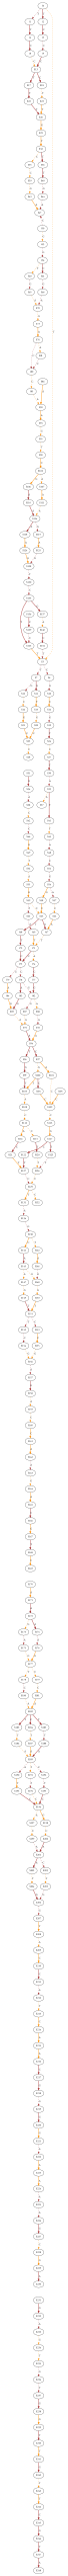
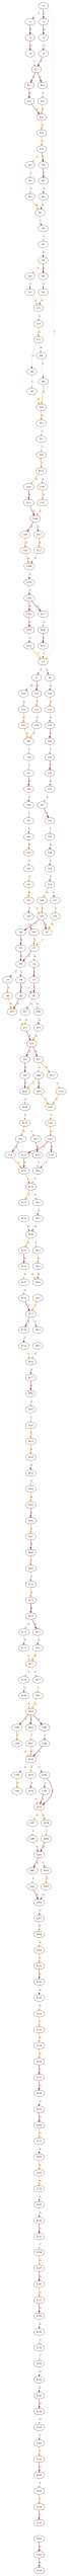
  strict digraph {
    fontname="EB Garamond"
    node [fontname="EB Garamond"]
    edge [color=brown fontname="EB Garamond" style=dashed]
    S0
    S1
    S2
    S3
    S4
    S5
    S6
    S7
    S8
    S9
    S10
    S11
    S12
    S13
    S14
    S15
    S16
    S17
    S18
    S19
    S20
    S21
    S22
    S23
    S24
    S25
    S26
    S27
    S28
    S29
    S30
    S31
    S32
    S33
    S34
    S35
    S36
    S37
    S38
    S39
    S40
    S41
    S42
    S43
    S44
    S45
    S46
    S47
    S48
    S49
    S50
    S51
    S52
    S53
    S54
    S55
    S56
    S57
    S58
    S59
    S60
    S61
    S62
    S63
    S64
    S65
    S66
    S67
    S68
    S69
    S70
    S71
    S72
    S73
    S74
    S75
    S76
    S77
    S78
    S79
    S80
    S81
    S82
    S83
    S84
    S85
    S86
    S87
    S88
    S89
    S90
    S91
    S92
    S93
    S94
    S95
    S96
    S97
    S98
    S99
    S100
    S101
    S102
    S103
    S104
    S105
    S106
    S107
    S108
    S109
    S110
    S111
    S112
    S113
    S114
    S115
    S116
    S117
    S118
    S119
    S120
    S121
    S122
    S123
    S124
    S125
    S126
    S127
    S128
    S129
    S130
    S131
    S132
    S133
    S134
+   S135
    S136
    S137
    S138
    S139
    S140
    S141
    S142
    S143
    S144
    S145
    S146
    S147
    S148
    S149
    S150
    S151
    S152
    S153
    S154
    S155
    S156
    S157
    S158
    S159
    S160
    S161
    S162
    S163
    S164
    S165
    S166
    S167
    S168
    S169
    S170
    S171
    S172
    S173
    S174
    S175
    S176
    S177
    S178
    S179
    S180
    S181
    S182
    S183
    S184
    S185
    S186
    S187
    S188
    S189
    S190
    S191
    S192
    S193
    S194
    S195
    S196
    S197
    S198
    S199
    S200
    S201
    S202
    S203
    S204
    S205
    S206
    S207
    S208
    S209
    S210
    S211
    S212
    S213
    S214
    S215
    S216
    S217
    S218
    S219
    S220
    S221
    S222
    S223
    S224
    S225
    S226
    S227
    S228
    S229
    S230
    S231
    S232
    S233
    S234
    S235
    S236
    S237
    S238
    S239
    S240
    S241
    S242
    S243
    S244
    S245
    S246
    S247
    S248
    S0 -> S1 [label=T]
    S0 -> S2 [label=T style=bold]
    S0 -> S3 [color=darkorange label=T]
    S1 -> S4 [label=T style=bold]
    S2 -> S5 [label=C style=bold]
    S3 -> S6 [label=C]
    S3 -> S7 [label=T]
    S4 -> S8 [label=C style=bold]
    S5 -> S9 [label=C]
    S6 -> S10 [label=A]
    S7 -> S11 [label=A style=bold]
    S7 -> S12 [label=G]
    S8 -> S13 [color=darkorange label=C]
    S9 -> S13 [label=C style=bold]
    S10 -> S14 [color=darkorange label=C style=bold]
    S11 -> S15 [color=darkorange label=T style=bold]
    S12 -> S16 [color=darkorange label=C]
    S13 -> S17 [label=T style=bold]
    S13 -> S18 [label=C style=bold]
    S14 -> S19 [label=G]
    S15 -> S20 [color=darkorange label=G]
    S16 -> S21 [color=darkorange label=G style=bold]
    S17 -> S22 [label=T style=bold]
    S18 -> S23 [color=darkorange label=T]
    S19 -> S24 [label=T style=bold]
    S20 -> S25 [color=darkorange label=C style=bold]
    S21 -> S25 [color=darkorange label=C style=bold]
    S22 -> S26 [label=T style=bold]
    S23 -> S26 [color=darkorange label=T style=bold]
    S24 -> S27 [color=darkorange label=C]
    S25 -> S28 [color=darkorange label=C]
    S26 -> S29 [color=darkorange label=G style=bold]
    S27 -> S30 [label=T style=bold]
+   S28 -> S31 [color=darkorange label=C]
    S29 -> S32 [color=darkorange label=T style=bold]
    S30 -> S33 [label=A]
    S31 -> S34 [label=G style=bold]
    S32 -> S35 [color=darkorange label=C]
    S32 -> S36 [label=T style=bold]
    S33 -> S37 [color=darkorange label=A]
    S34 -> S38 [label=A]
    S35 -> S39 [color=darkorange label=C]
    S36 -> S40 [label=T style=bold]
-   S33 -> S41 [label=T style=bold]
+   S37 -> S41 [label=T style=bold]
    S38 -> S42 [color=darkorange label=C]
    S39 -> S43 [color=darkorange label=G]
    S40 -> S44 [label=G]
    S41 -> S45 [color=darkorange label=T]
    S42 -> S46 [label=C]
    S43 -> S47 [color=darkorange label=A style=bold]
    S44 -> S47 [label=A]
    S45 -> S48 [label=A]
    S46 -> S49 [color=darkorange label=G style=bold]
-   S50 -> S47 [label=C]
+   S47 -> S50 [label=C]
    S48 -> S51 [label=C]
    S49 -> S52 [color=darkorange label=T]
    S50 -> S53 [color=darkorange label=G]
    S51 -> S54 [label=G]
    S52 -> S55 [color=darkorange label=A]
    S53 -> S56 [label=G]
    S54 -> S57 [label=A]
    S54 -> S58 [color=darkorange label=G style=bold]
    S55 -> S59 [color=darkorange label=G style=bold]
    S56 -> S60 [color=darkorange label=T]
    S56 -> S61 [label=C style=bold]
    S57 -> S62 [color=darkorange label=C]
    S58 -> S63 [color=darkorange label=C style=bold]
    S59 -> S63 [color=darkorange label=C]
    S59 -> S64 [label=T]
    S60 -> S65 [label=G]
    S61 -> S66 [label=G]
    S62 -> S67 [color=darkorange label=A style=bold]
    S63 -> S67 [label=A style=bold]
    S63 -> S68 [label=T style=bold]
    S64 -> S69 [label=A]
    S65 -> S70 [color=darkorange label=A]
    S66 -> S70 [label=A]
    S67 -> S71 [color=darkorange label=T]
    S68 -> S72 [label=T style=bold]
    S69 -> S71 [color=darkorange label=T style=bold]
    S70 -> S73 [color=darkorange label=A]
    S71 -> S74 [color=darkorange label=A]
    S71 -> S75 [label=C style=bold]
    S72 -> S75 [label=C style=bold]
    S73 -> S76 [color=darkorange label=A style=bold]
    S74 -> S77 [label=C style=bold]
    S75 -> S78 [label=C]
    S75 -> S79 [label=G]
    S76 -> S80 [label=C]
    S76 -> S81 [color=darkorange label=A]
    S77 -> S82 [label=G style=bold]
    S78 -> S82 [label=G]
    S78 -> S83 [label=A style=bold]
    S79 -> S84 [color=darkorange label=A style=bold]
    S80 -> S85 [color=darkorange label=C]
-   S81 -> S80 [label=C]
+   S81 -> S86 [label=C]
    S82 -> S87 [label=G]
    S82 -> S88 [color=darkorange label=A]
    S83 -> S89 [label=G style=bold]
    S84 -> S89 [color=darkorange label=G style=bold]
    S85 -> S90 [color=darkorange label=A]
    S86 -> S90 [color=darkorange label=A style=bold]
    S87 -> S91 [color=darkorange label=A]
    S88 -> S92 [label=A]
    S89 -> S91 [color=darkorange label=A]
    S90 -> S93 [color=darkorange label=A style=bold]
    S91 -> S94 [label=A style=bold]
    S92 -> S94 [color=darkorange label=A style=bold]
    S93 -> S95 [color=darkorange label=G]
    S94 -> S96 [label=T style=bold]
    S94 -> S97 [label=C style=bold]
    S95 -> S98 [color=darkorange label=T]
    S96 -> S99 [label=G style=bold]
    S97 -> S100 [color=darkorange label=G]
    S97 -> S101 [color=darkorange label=A style=bold]
    S98 -> S102 [color=darkorange label=C style=bold]
    S99 -> S103 [label=T style=bold]
    S100 -> S103 [color=darkorange label=T style=bold]
    S100 -> S104 [label=C style=bold]
-   S101 -> S109 [color=darkorange label=C]
+   S101 -> S105 [color=darkorange label=C]
    S102 -> S106 [color=darkorange label=G style=bold]
    S102 -> S107 [color=darkorange label=A]
    S103 -> S108 [color=darkorange label=A]
    S104 -> S109 [color=darkorange label=C style=bold]
    S105 -> S109 [color=darkorange label=C style=bold]
    S106 -> S110 [label=A style=bold]
    S107 -> S111 [color=darkorange label=A style=bold]
    S108 -> S112 [color=darkorange label=C]
    S109 -> S113 [color=darkorange label=C]
    S110 -> S114 [label=A style=bold]
    S111 -> S114 [color=darkorange label=A]
    S112 -> S115 [color=darkorange label=C]
    S112 -> S116 [color=darkorange label=A style=bold]
    S113 -> S117 [color=darkorange label=G style=bold]
    S114 -> S118 [label=A style=bold]
    S114 -> S119 [label=G]
    S115 -> S120 [label=T style=bold]
    S116 -> S121 [label=C style=bold]
    S117 -> S122 [label=C style=bold]
    S117 -> S123 [label=T style=bold]
    S118 -> S124 [color=darkorange label=A style=bold]
    S119 -> S125 [color=darkorange label=A style=bold]
    S120 -> S126 [color=darkorange label=T]
    S121 -> S127 [color=darkorange label=T style=bold]
    S122 -> S127 [label=T style=bold]
    S123 -> S126 [label=T]
    S124 -> S128 [color=darkorange label=G style=bold]
    S125 -> S128 [label=G]
    S126 -> S129 [color=darkorange label=C]
    S127 -> S129 [label=C]
    S128 -> S130 [label=T]
    S129 -> S131 [color=darkorange label=T style=bold]
    S129 -> S132 [color=darkorange label=C]
    S130 -> S133 [label=C]
-   S131 -> S134 [label=A]
-   S133 -> S143 [label=T style=bold]
+   S132 -> S135 [label=A]
+   S133 -> S136 [label=T style=bold]
    S133 -> S137 [label=G style=bold]
    S134 -> S138 [label=G]
+   S135 -> S138 [label=G]
    S136 -> S139 [label=C style=bold]
    S137 -> S140 [color=darkorange label=A]
    S138 -> S141 [color=darkorange label=C style=bold]
    S138 -> S142 [color=darkorange label=T]
    S139 -> S143 [label=C]
    S140 -> S144 [label=C style=bold]
    S141 -> S145 [label=A style=bold]
    S142 -> S146 [color=darkorange label=A style=bold]
    S143 -> S3 [color=darkorange label=T style=bold]
    S144 -> S3 [label=T]
    S145 -> S147 [color=darkorange label=A]
    S145 -> S148 [color=darkorange label=G]
    S146 -> S148 [label=G]
    S147 -> S149 [color=darkorange label=G]
-   S148 -> S150 [color=darkorange label=G]
    S149 -> S151 [label=T style=bold]
    S150 -> S151 [color=darkorange label=T style=bold]
-   S151 -> S152 [label=T]
+   S151 -> S152 [label=T style=bold]
    S151 -> S153 [label=C]
    S152 -> S154 [label=C]
-   S153 -> S155 [color=darkorange label=C style=bold]
    S154 -> S156 [color=darkorange label=G]
    S155 -> S156 [color=darkorange label=G]
    S156 -> S157 [label=A]
    S157 -> S158 [label=G style=bold]
    S158 -> S159 [color=darkorange label=A]
    S159 -> S160 [color=darkorange label=C]
    S160 -> S161 [color=darkorange label=C style=bold]
    S161 -> S162 [color=darkorange label=A style=bold]
    S162 -> S163 [label=A]
    S163 -> S164 [color=darkorange label=G]
    S164 -> S165 [color=darkorange label=A style=bold]
    S165 -> S166 [label=C style=bold]
    S166 -> S167 [color=darkorange label=G style=bold]
    S167 -> S168 [label=T style=bold]
    S168 -> S169 [color=darkorange label=C style=bold]
+   S169 -> S170 [label=G]
    S170 -> S171 [color=darkorange label=A style=bold]
    S171 -> S172 [label=A style=bold]
    S172 -> S173 [color=darkorange label=G]
    S172 -> S174 [label=A style=bold]
    S173 -> S175 [label=A]
    S174 -> S176 [label=A]
    S175 -> S177 [color=darkorange label=G]
    S176 -> S177 [color=darkorange label=G style=bold]
    S177 -> S178 [color=darkorange label=T]
    S177 -> S179 [color=darkorange label=C]
    S178 -> S180 [label=C]
    S179 -> S181 [color=darkorange label=C]
    S180 -> S182 [color=darkorange label=A]
    S181 -> S182 [color=darkorange label=A style=bold]
    S182 -> S183 [label=T style=bold]
    S182 -> S184 [label=C style=bold]
    S182 -> S185 [label=T style=bold]
-   S183 -> S186 [color=darkorange label=T]
+   S183 -> S186 [color=darkorange label=T style=bold]
    S184 -> S187 [color=darkorange label=T]
    S185 -> S188 [label=T]
    S186 -> S189 [color=darkorange label=A]
    S187 -> S189 [color=darkorange label=A style=bold]
    S188 -> S189 [label=A style=bold]
    S189 -> S190 [label=A]
    S189 -> S191 [color=darkorange label=T]
    S189 -> S192 [label=C]
    S190 -> S193 [color=darkorange label=T style=bold]
    S191 -> S194 [label=T]
    S192 -> S195 [label=T]
-   S193 -> S196 [label=C style=bold]
+   S192 -> S196 [label=C style=bold]
    S194 -> S196 [color=darkorange label=C]
    S195 -> S196 [label=C style=bold]
    S196 -> S197 [color=darkorange label=A]
    S196 -> S198 [color=darkorange label=G style=bold]
    S197 -> S199 [color=darkorange label=C]
    S198 -> S200 [color=darkorange label=C]
    S199 -> S201 [label=A]
    S200 -> S201 [label=A style=bold]
    S201 -> S202 [label=A style=bold]
    S201 -> S203 [label=C]
    S202 -> S204 [color=darkorange label=T]
-   S203 -> S205 [color=darkorange label=T]
+   S203 -> S205 [color=darkorange label=T style=bold]
    S204 -> S206 [label=G style=bold]
    S205 -> S206 [label=G]
    S206 -> S207 [label=G]
    S207 -> S208 [color=darkorange label=T style=bold]
    S208 -> S209 [color=darkorange label=A]
    S209 -> S210 [color=darkorange label=C style=bold]
    S210 -> S211 [label=C style=bold]
    S211 -> S212 [label=A]
    S212 -> S213 [color=darkorange label=T]
    S213 -> S214 [color=darkorange label=C style=bold]
    S214 -> S215 [color=darkorange label=A style=bold]
    S215 -> S216 [color=darkorange label=A style=bold]
    S216 -> S217 [label=C style=bold]
    S217 -> S218 [label=G style=bold]
    S218 -> S219 [label=G]
    S219 -> S220 [label=G style=bold]
    S220 -> S221 [color=darkorange label=G style=bold]
    S221 -> S222 [label=A]
    S222 -> S223 [color=darkorange label=A style=bold]
    S223 -> S224 [color=darkorange label=A style=bold]
    S224 -> S225 [label=A]
    S225 -> S226 [label=A]
    S226 -> S227 [label=G style=bold]
    S227 -> S228 [color=darkorange label=C]
    S228 -> S229 [color=darkorange label=G style=bold]
    S229 -> S230 [label=A style=bold]
+   S230 -> S231 [color=darkorange label=C style=bold]
    S231 -> S232 [label=G style=bold]
    S232 -> S233 [label=A]
    S233 -> S234 [color=darkorange label=G]
    S234 -> S235 [color=darkorange label=T]
    S235 -> S236 [label=G]
    S236 -> S237 [label=T]
    S237 -> S238 [label=G style=bold]
-   S238 -> S239 [color=darkorange label=G style=bold]
-   S239 -> S240 [label=T style=bold]
+   S238 -> S239 [color=darkorange label=G]
+   S239 -> S240 [label=T]
    S240 -> S241 [color=darkorange label=T style=bold]
    S241 -> S242 [label=G style=bold]
    S242 -> S243 [color=darkorange label=T]
    S243 -> S244 [color=darkorange label=T style=bold]
    S244 -> S245 [label=C style=bold]
-   S245 -> S246 [label=G style=bold]
    S246 -> S247 [label=T style=bold]
    S247 -> S248 [label=A style=bold]
  }
